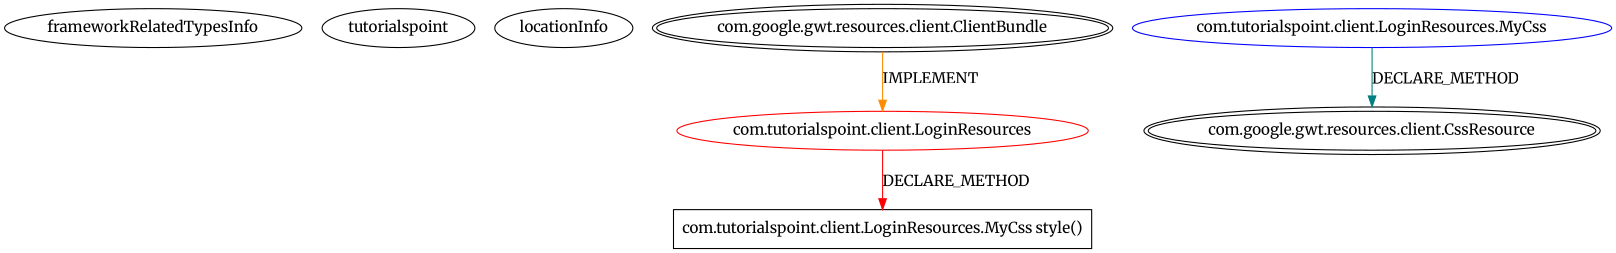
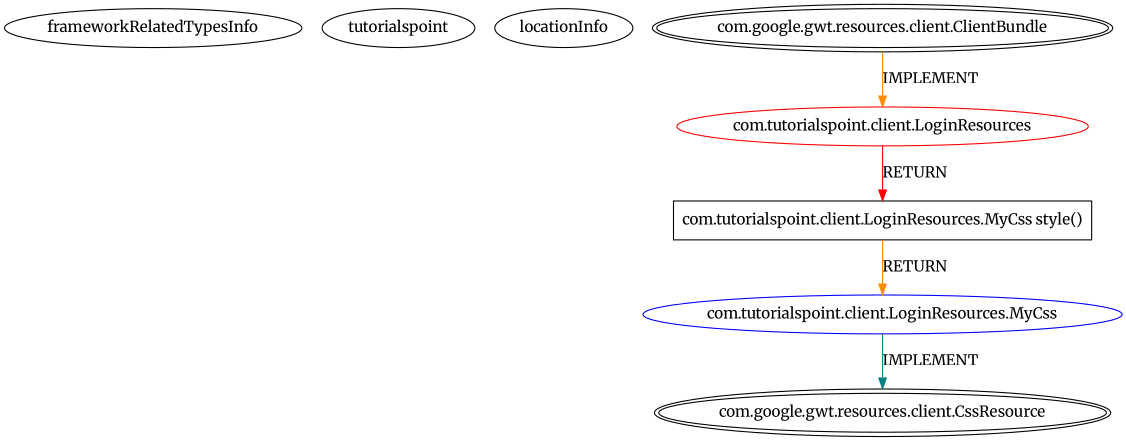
  digraph {
    fontname=Merriweather
    node [fontname=Merriweather]
    edge [color=darkorange fontname=Merriweather]
    frameworkRelatedTypesInfo [0="com.google.gwt.resources.client.ClientBundle"]
    n2 [0="4524~CLIENT_METHOD_DECLARATION-RETURN_TYPE-~com.google.gwt.resources.client.ClientBundle ~com.google.gwt.resources.client.CssResource ~false~false" label=tutorialspoint]
    locationInfo [contextSignature=LoginResources filePath="/svor-SimpleGWTProject/SimpleGWTProject-master/src/com/tutorialspoint/client/LoginResources.java" graphId=4524 projectName="svor-SimpleGWTProject"]
    n4 [color=red isFrameworkType=false label="com.tutorialspoint.client.LoginResources" vertexType=ROOT_CLIENT_CLASS_DECLARATION]
    n5 [isFrameworkType=false label="com.tutorialspoint.client.LoginResources.MyCss style()" shape=box vertexType=CLIENT_METHOD_DECLARATION]
    n6 [isFrameworkType=true label="com.google.gwt.resources.client.ClientBundle" peripheries=2 vertexType=FRAMEWORK_INTERFACE_TYPE]
    n7 [color=blue isFrameworkType=false label="com.tutorialspoint.client.LoginResources.MyCss" vertexType=REFERENCE_CLIENT_CLASS_DECLARATION]
    n8 [isFrameworkType=true label="com.google.gwt.resources.client.CssResource" peripheries=2 vertexType=FRAMEWORK_INTERFACE_TYPE]
-   n4 -> n5 [color=red label=DECLARE_METHOD]
+   n4 -> n5 [color=red label=RETURN]
+   n5 -> n7 [label=RETURN]
    n6 -> n4 [label=IMPLEMENT]
-   n7 -> n8 [color=teal label=DECLARE_METHOD]
+   n7 -> n8 [color=teal label=IMPLEMENT]
  }
